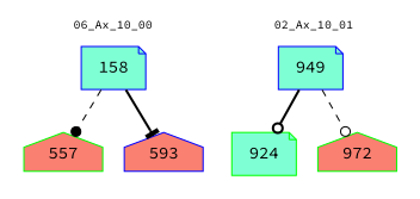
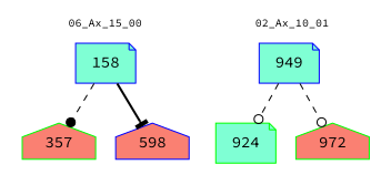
  digraph {
    fontname="Source Code Pro"
    node [color=blue fillcolor=aquamarine fontname="Source Code Pro" shape=note style=filled]
    edge [arrowhead=odot color=black fontname="Source Code Pro" style=dashed]
    n1 [label=158]
-   n2 [color=green fillcolor=salmon label=557 shape=house]
-   n3 [fillcolor=salmon label=593 shape=house]
+   n2 [color=green fillcolor=salmon label=357 shape=house]
+   n3 [fillcolor=salmon label=598 shape=house]
    n4 [label=949]
    n5 [color=green label=924]
    n6 [color=green fillcolor=salmon label=972 shape=house]
    subgraph cluster_1 {
      color=white
      fontsize=10
-     label="06_Ax_10_00"
+     label="06_Ax_15_00"
      n1
      n2
      n3
    }
    subgraph cluster_2 {
      color=white
      fontsize=10
      label="02_Ax_10_01"
      n4
      n5
      n6
    }
    n1 -> n2 [arrowhead=dot]
    n1 -> n3 [arrowhead=tee style=bold]
-   n4 -> n5 [style=bold]
+   n4 -> n5
    n4 -> n6
  }
